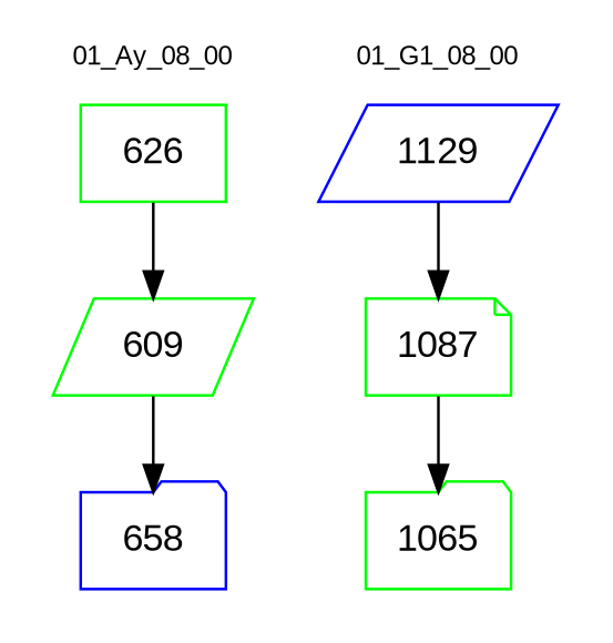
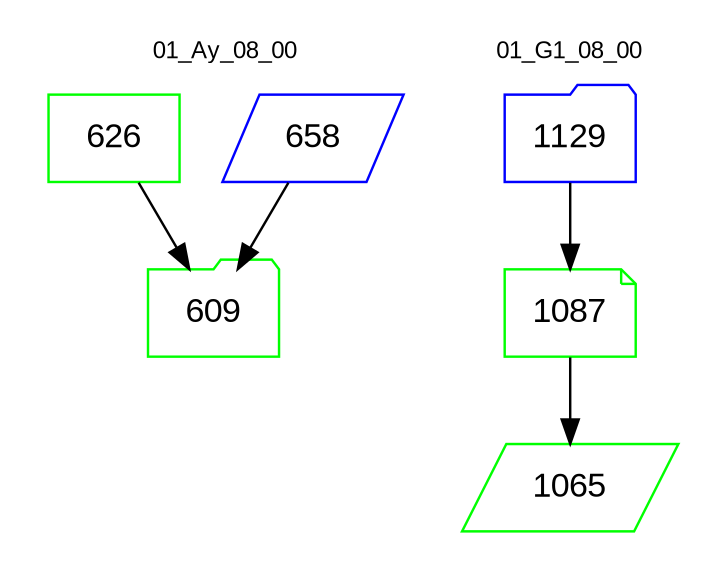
  digraph {
    fontname="Liberation Sans"
    node [color=green fontname="Liberation Sans" shape=folder]
    edge [color=black fontname="Liberation Sans"]
-   n1 [label=609 shape=parallelogram]
-   n2 [color=blue label=658]
+   n1 [label=609]
+   n2 [color=blue label=658 shape=parallelogram]
    n3 [label=626 shape=box]
    n4 [label=1087 shape=note]
-   n5 [label=1065]
-   n6 [color=blue label=1129 shape=parallelogram]
+   n5 [label=1065 shape=parallelogram]
+   n6 [color=blue label=1129]
    subgraph cluster_1 {
      color=white
      fontsize=10
      label="01_Ay_08_00"
      n1
      n2
      n3
    }
    subgraph cluster_2 {
      color=white
      fontsize=10
      label="01_G1_08_00"
      n4
      n5
      n6
    }
-   n1 -> n2
+   n2 -> n1
    n3 -> n1
    n4 -> n5
    n6 -> n4
  }
